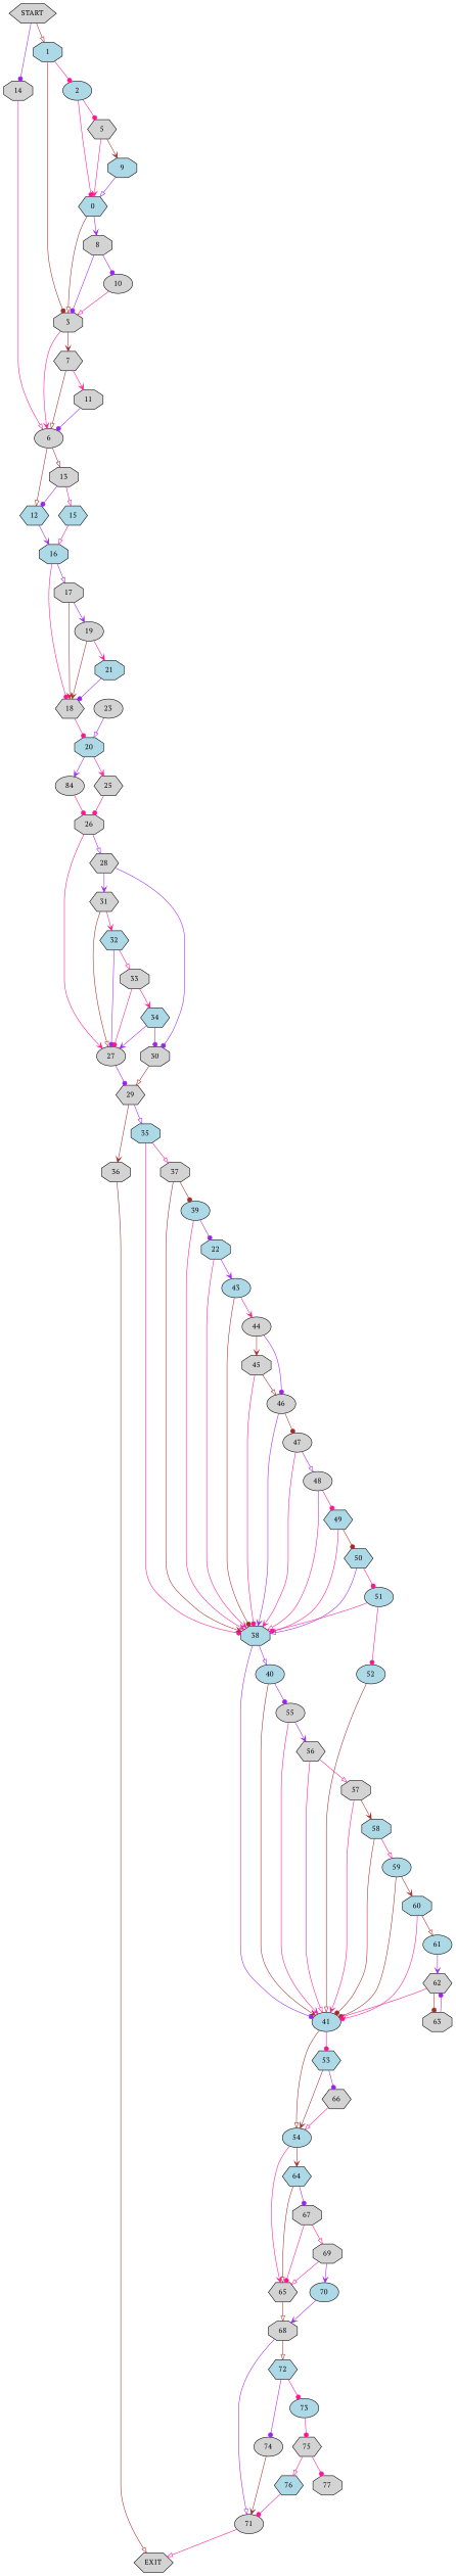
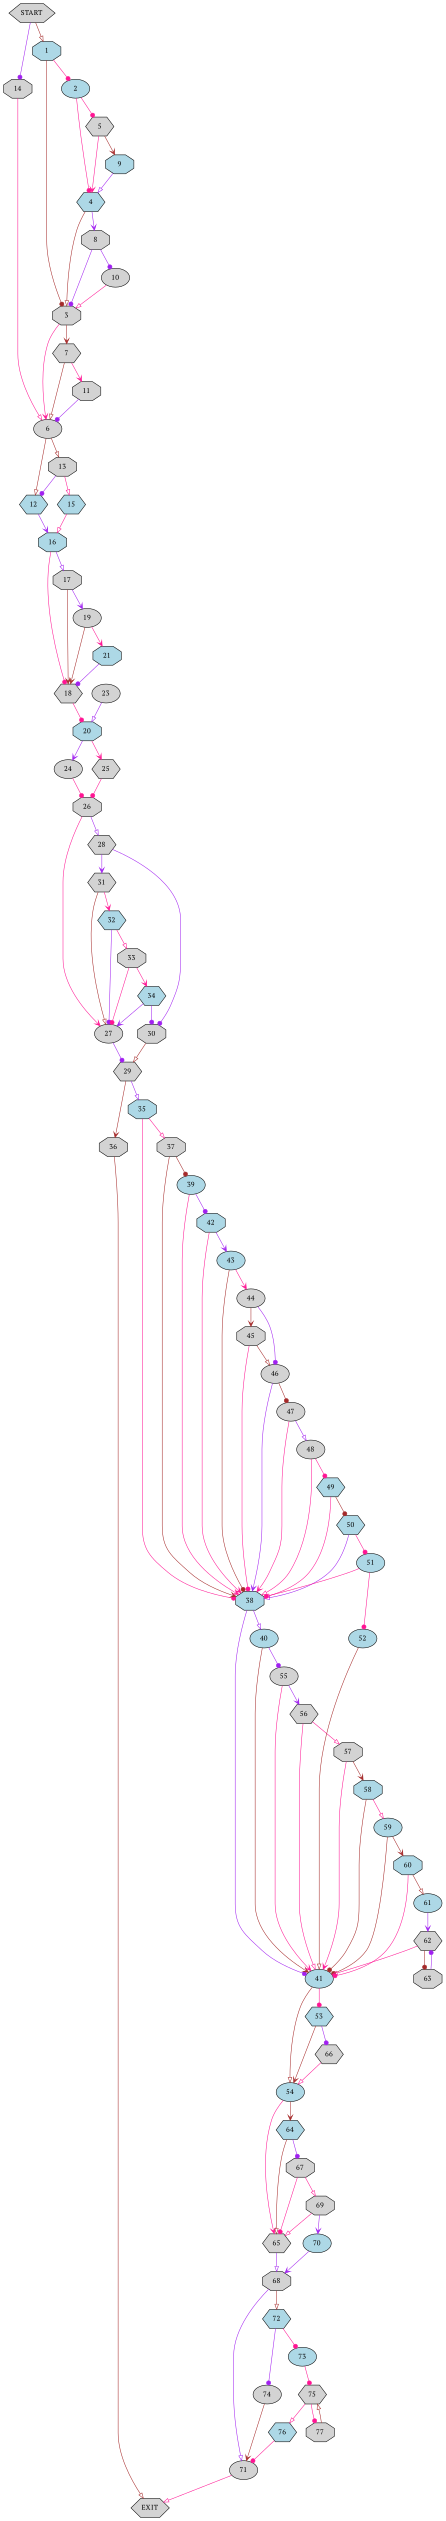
  digraph {
    fontname="PT Serif"
    node [fillcolor=lightgrey fontname="PT Serif" shape=octagon style=filled]
    edge [arrowhead=dot color=deeppink fontname="PT Serif"]
    n1 [label=START shape=hexagon]
    1 [fillcolor=lightblue]
    14
    2 [fillcolor=lightblue shape=ellipse]
    3
    6 [shape=ellipse]
    n7 [label=EXIT shape=hexagon]
-   4 [fillcolor=lightblue shape=hexagon label=0]
+   4 [fillcolor=lightblue shape=hexagon]
    5 [shape=hexagon]
    7 [shape=hexagon]
    8
    9 [fillcolor=lightblue]
    12 [fillcolor=lightblue shape=hexagon]
    13
    11
    10 [shape=ellipse]
    16 [fillcolor=lightblue]
    15 [fillcolor=lightblue shape=hexagon]
    17
    18 [shape=hexagon]
    19 [shape=ellipse]
    20 [fillcolor=lightblue]
    21 [fillcolor=lightblue]
-   24 [shape=ellipse label=84]
+   24 [shape=ellipse]
    25 [shape=hexagon]
    26
    23 [shape=ellipse]
    27 [shape=ellipse]
    28 [shape=hexagon]
    29 [shape=hexagon]
    30
    31 [shape=hexagon]
    35 [fillcolor=lightblue]
    36
    32 [fillcolor=lightblue shape=hexagon]
    37
    38 [fillcolor=lightblue]
    33
    34 [fillcolor=lightblue shape=hexagon]
    39 [fillcolor=lightblue shape=ellipse]
    40 [fillcolor=lightblue shape=ellipse]
    41 [fillcolor=lightblue shape=ellipse]
-   42 [fillcolor=lightblue label=22]
+   42 [fillcolor=lightblue]
    55 [shape=ellipse]
    53 [fillcolor=lightblue shape=hexagon]
    54 [fillcolor=lightblue shape=ellipse]
    43 [fillcolor=lightblue shape=ellipse]
    56 [shape=hexagon]
    66 [shape=hexagon]
    64 [fillcolor=lightblue shape=hexagon]
    65 [shape=hexagon]
    44 [shape=ellipse]
    45
    46 [shape=ellipse]
    47 [shape=ellipse]
    48 [shape=ellipse]
    49 [fillcolor=lightblue shape=hexagon]
    50 [fillcolor=lightblue shape=hexagon]
    51 [fillcolor=lightblue shape=ellipse]
    52 [fillcolor=lightblue shape=ellipse]
    67
    68
    57
    58 [fillcolor=lightblue]
    59 [fillcolor=lightblue shape=ellipse]
    60 [fillcolor=lightblue]
    61 [fillcolor=lightblue shape=ellipse]
    62 [shape=hexagon]
    63
    69
    71 [shape=ellipse]
    72 [fillcolor=lightblue shape=hexagon]
    70 [fillcolor=lightblue shape=ellipse]
    73 [fillcolor=lightblue shape=ellipse]
    74 [shape=ellipse]
    75 [shape=hexagon]
    76 [fillcolor=lightblue shape=hexagon]
    77
    n1 -> 1 [arrowhead=onormal color=brown]
    n1 -> 14 [color=purple]
    1 -> 2
    1 -> 3 [color=brown]
    14 -> 6 [arrowhead=onormal]
    2 -> 4
    2 -> 5
    3 -> 6 [arrowhead=vee]
    3 -> 7 [arrowhead=vee color=brown]
    6 -> 12 [arrowhead=onormal color=brown]
    6 -> 13 [arrowhead=onormal color=brown]
    4 -> 3 [arrowhead=onormal color=brown]
    4 -> 8 [arrowhead=vee color=purple]
    5 -> 4 [arrowhead=vee]
    5 -> 9 [arrowhead=vee color=brown]
    7 -> 6 [arrowhead=onormal color=brown]
    7 -> 11 [arrowhead=vee]
    8 -> 3 [color=purple]
    8 -> 10 [color=purple]
    9 -> 4 [arrowhead=onormal color=purple]
    12 -> 16 [arrowhead=vee color=purple]
    13 -> 12 [color=purple]
    13 -> 15 [arrowhead=onormal]
    11 -> 6 [color=purple]
    10 -> 3 [arrowhead=onormal]
    16 -> 17 [arrowhead=onormal color=purple]
    16 -> 18
    15 -> 16 [arrowhead=onormal]
    17 -> 18 [arrowhead=vee color=brown]
    17 -> 19 [arrowhead=vee color=purple]
    18 -> 20
    19 -> 18 [arrowhead=vee color=brown]
    19 -> 21 [arrowhead=vee]
    20 -> 24 [arrowhead=vee color=purple]
    20 -> 25 [arrowhead=vee]
    21 -> 18 [color=purple]
    24 -> 26
    25 -> 26
    26 -> 27 [arrowhead=vee]
    26 -> 28 [arrowhead=onormal color=purple]
    23 -> 20 [arrowhead=onormal color=purple]
    27 -> 29 [color=purple]
    28 -> 30 [color=purple]
    28 -> 31 [arrowhead=vee color=purple]
    29 -> 35 [arrowhead=onormal color=purple]
    29 -> 36 [arrowhead=vee color=brown]
    30 -> 29 [arrowhead=onormal color=brown]
    31 -> 27 [arrowhead=onormal color=brown]
    31 -> 32 [arrowhead=vee]
    35 -> 37 [arrowhead=onormal]
    35 -> 38
    36 -> n7 [arrowhead=onormal color=brown]
    32 -> 27 [color=purple]
    32 -> 33 [arrowhead=onormal]
    37 -> 38 [arrowhead=vee color=brown]
    37 -> 39 [color=brown]
    38 -> 40 [arrowhead=onormal color=purple]
    38 -> 41 [color=purple]
    33 -> 27
    33 -> 34 [arrowhead=vee]
    34 -> 27 [arrowhead=vee color=purple]
    34 -> 30 [color=purple]
    39 -> 38 [arrowhead=vee]
    39 -> 42 [color=purple]
    40 -> 41 [arrowhead=vee color=brown]
    40 -> 55 [color=purple]
    41 -> 53
    41 -> 54 [arrowhead=onormal color=brown]
    42 -> 38 [arrowhead=vee]
    42 -> 43 [arrowhead=vee color=purple]
    55 -> 41 [arrowhead=vee]
    55 -> 56 [arrowhead=vee color=purple]
    53 -> 54 [arrowhead=vee color=brown]
    53 -> 66 [color=purple]
    54 -> 64 [arrowhead=vee color=brown]
    54 -> 65 [arrowhead=vee]
    43 -> 38 [color=brown]
    43 -> 44 [arrowhead=vee]
    56 -> 41 [arrowhead=onormal]
    56 -> 57 [arrowhead=onormal]
    66 -> 54 [arrowhead=onormal]
    64 -> 65 [arrowhead=onormal color=brown]
    64 -> 67 [color=purple]
-   65 -> 68 [arrowhead=onormal color=brown]
+   65 -> 68 [arrowhead=onormal color=purple]
    44 -> 45 [arrowhead=vee color=brown]
    44 -> 46 [color=purple]
    45 -> 38
    45 -> 46 [arrowhead=onormal color=brown]
    46 -> 38 [arrowhead=vee color=purple]
    46 -> 47 [color=brown]
    47 -> 38 [arrowhead=vee]
    47 -> 48 [arrowhead=onormal color=purple]
    48 -> 38 [arrowhead=onormal]
    48 -> 49
    49 -> 38 [arrowhead=onormal]
    49 -> 50 [color=brown]
    50 -> 38 [arrowhead=onormal color=purple]
    50 -> 51
    51 -> 38
    51 -> 52
    52 -> 41 [arrowhead=onormal color=brown]
    67 -> 65
    67 -> 69 [arrowhead=onormal]
    68 -> 71 [arrowhead=onormal color=purple]
    68 -> 72 [arrowhead=onormal color=brown]
    57 -> 41 [arrowhead=vee]
    57 -> 58 [arrowhead=vee color=brown]
    58 -> 41 [color=brown]
    58 -> 59 [arrowhead=onormal]
    59 -> 41 [color=brown]
    59 -> 60 [arrowhead=vee color=brown]
    60 -> 41
    60 -> 61 [arrowhead=onormal color=brown]
    61 -> 62 [arrowhead=vee color=purple]
    62 -> 41 [arrowhead=onormal]
    62 -> 63 [color=brown]
    63 -> 62 [color=purple]
    69 -> 65 [arrowhead=onormal]
    69 -> 70 [arrowhead=vee color=purple]
    71 -> n7 [arrowhead=onormal]
    72 -> 73
    72 -> 74 [color=purple]
    70 -> 68 [arrowhead=vee color=purple]
    73 -> 75
    74 -> 71 [arrowhead=vee color=brown]
    75 -> 76 [arrowhead=onormal]
    75 -> 77
    76 -> 71
+   77 -> 75 [arrowhead=onormal color=brown]
  }
